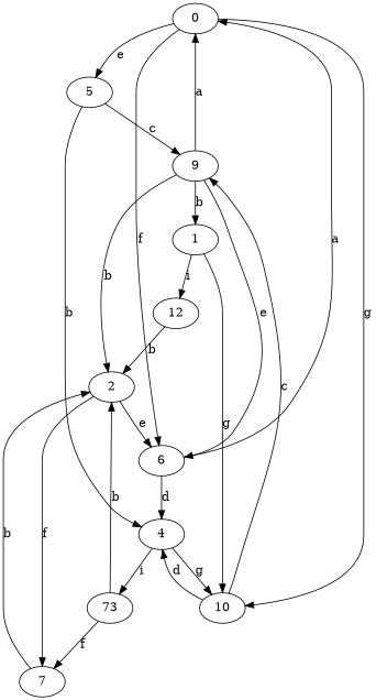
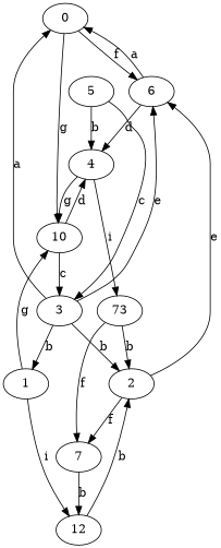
  strict digraph {
    0
    5
    6
    10
-   3 [label=9]
+   3
    4
    1
    12
    2
    7
    n11 [label=73]
-   0 -> 5 [label=e]
    0 -> 6 [label=f]
    0 -> 10 [label=g]
    5 -> 3 [label=c]
    5 -> 4 [label=b]
    6 -> 0 [label=a]
    6 -> 4 [label=d]
    10 -> 3 [label=c]
    10 -> 4 [label=d]
    3 -> 0 [label=a]
    3 -> 6 [label=e]
    3 -> 1 [label=b]
    3 -> 2 [label=b]
    4 -> 10 [label=g]
    4 -> n11 [label=i]
    1 -> 10 [label=g]
    1 -> 12 [label=i]
    12 -> 2 [label=b]
    2 -> 6 [label=e]
    2 -> 7 [label=f]
-   7 -> 2 [label=b]
+   7 -> 12 [label=b]
    n11 -> 2 [label=b]
    n11 -> 7 [label=f]
  }
